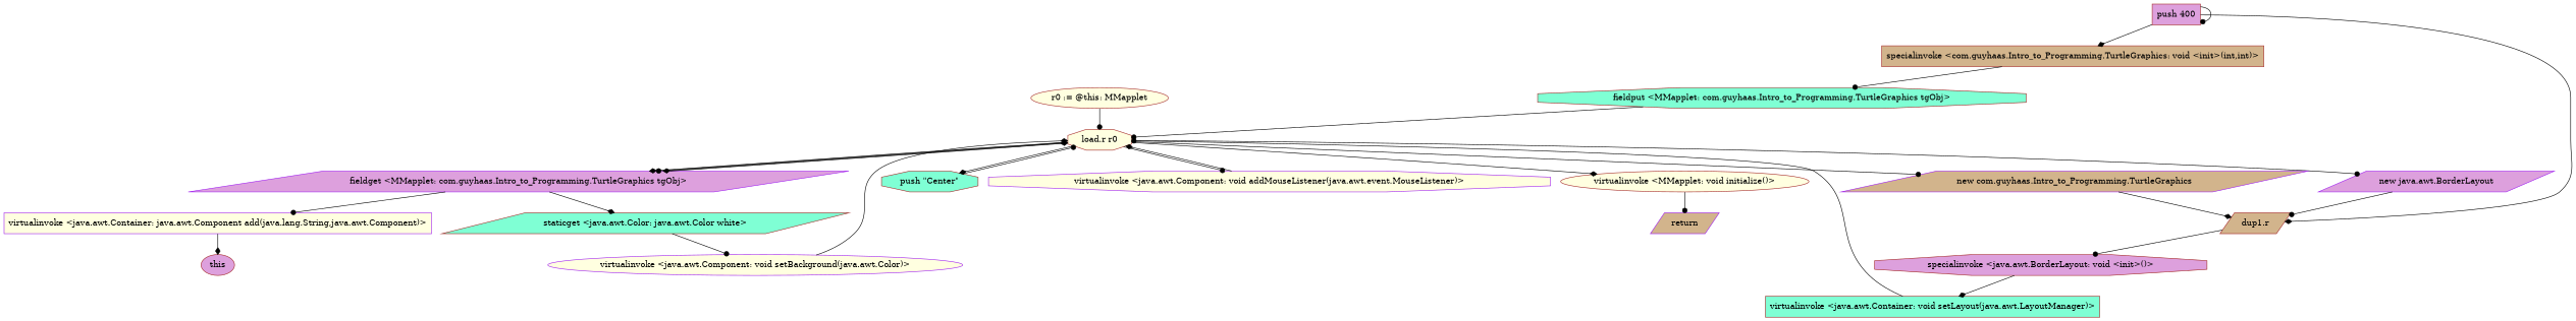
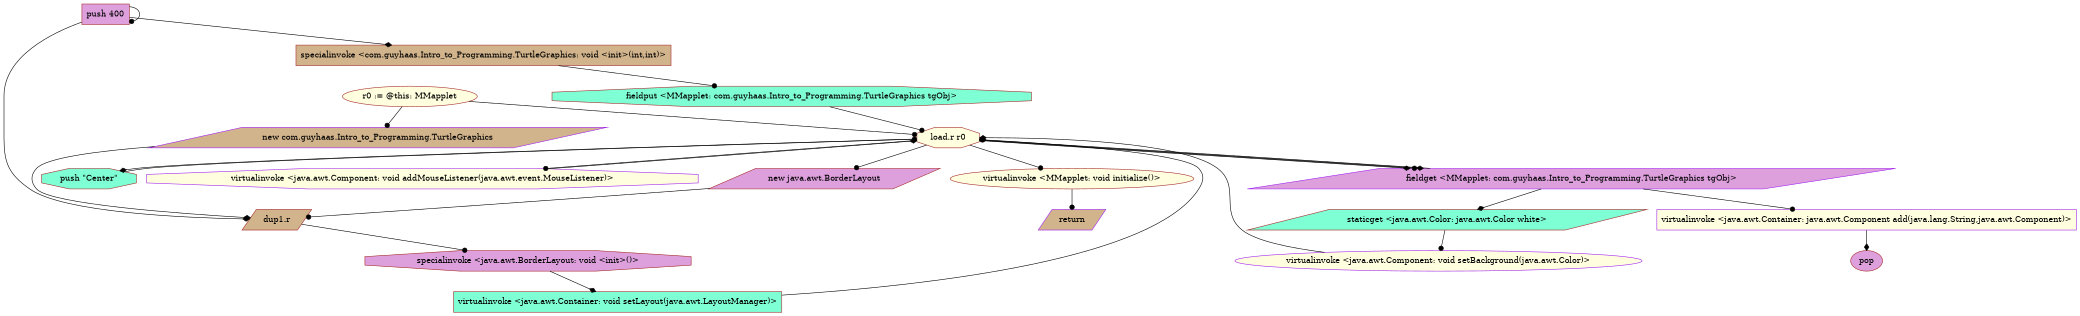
  digraph {
    node [color=brown fillcolor=lightyellow shape=parallelogram style=filled]
    edge [arrowhead=dot]
    "r0 := @this: MMapplet" [shape=ellipse]
    "load.r r0" [shape=octagon]
-   "new java.awt.BorderLayout" [color=purple fillcolor=plum]
+   "new java.awt.BorderLayout" [fillcolor=plum]
    "new com.guyhaas.Intro_to_Programming.TurtleGraphics" [color=purple fillcolor=tan]
    "fieldget <MMapplet: com.guyhaas.Intro_to_Programming.TurtleGraphics tgObj>" [color=purple fillcolor=plum]
    "push \"Center\"" [fillcolor=aquamarine shape=octagon]
    "virtualinvoke <java.awt.Component: void addMouseListener(java.awt.event.MouseListener)>" [color=purple shape=octagon]
    "virtualinvoke <MMapplet: void initialize()>" [shape=ellipse]
    "dup1.r" [fillcolor=tan]
    "staticget <java.awt.Color: java.awt.Color white>" [fillcolor=aquamarine]
    "virtualinvoke <java.awt.Container: java.awt.Component add(java.lang.String,java.awt.Component)>" [color=purple shape=box]
    return [color=purple fillcolor=tan]
    "specialinvoke <java.awt.BorderLayout: void <init>()>" [fillcolor=plum shape=octagon]
    "virtualinvoke <java.awt.Container: void setLayout(java.awt.LayoutManager)>" [fillcolor=aquamarine shape=box]
    "push 400" [fillcolor=plum shape=box]
    "specialinvoke <com.guyhaas.Intro_to_Programming.TurtleGraphics: void <init>(int,int)>" [fillcolor=tan shape=box]
    "fieldput <MMapplet: com.guyhaas.Intro_to_Programming.TurtleGraphics tgObj>" [fillcolor=aquamarine shape=octagon]
    "virtualinvoke <java.awt.Component: void setBackground(java.awt.Color)>" [color=purple shape=ellipse]
-   pop [fillcolor=plum shape=ellipse label=this]
+   pop [fillcolor=plum shape=ellipse]
    "r0 := @this: MMapplet" -> "load.r r0"
    "load.r r0" -> "new java.awt.BorderLayout"
-   "load.r r0" -> "new com.guyhaas.Intro_to_Programming.TurtleGraphics"
+   "r0 := @this: MMapplet" -> "new com.guyhaas.Intro_to_Programming.TurtleGraphics"
    "load.r r0" -> "fieldget <MMapplet: com.guyhaas.Intro_to_Programming.TurtleGraphics tgObj>" [arrowhead=diamond]
    "load.r r0" -> "fieldget <MMapplet: com.guyhaas.Intro_to_Programming.TurtleGraphics tgObj>"
    "load.r r0" -> "fieldget <MMapplet: com.guyhaas.Intro_to_Programming.TurtleGraphics tgObj>" [arrowhead=diamond]
    "load.r r0" -> "push \"Center\"" [arrowhead=diamond]
    "load.r r0" -> "virtualinvoke <java.awt.Component: void addMouseListener(java.awt.event.MouseListener)>"
-   "load.r r0" -> "virtualinvoke <MMapplet: void initialize()>" [arrowhead=diamond]
+   "load.r r0" -> "virtualinvoke <MMapplet: void initialize()>"
    "new java.awt.BorderLayout" -> "dup1.r"
    "new com.guyhaas.Intro_to_Programming.TurtleGraphics" -> "dup1.r" [arrowhead=diamond]
    "fieldget <MMapplet: com.guyhaas.Intro_to_Programming.TurtleGraphics tgObj>" -> "load.r r0" [arrowhead=diamond]
    "fieldget <MMapplet: com.guyhaas.Intro_to_Programming.TurtleGraphics tgObj>" -> "staticget <java.awt.Color: java.awt.Color white>" [arrowhead=diamond]
    "fieldget <MMapplet: com.guyhaas.Intro_to_Programming.TurtleGraphics tgObj>" -> "virtualinvoke <java.awt.Container: java.awt.Component add(java.lang.String,java.awt.Component)>"
    "push \"Center\"" -> "load.r r0"
    "virtualinvoke <java.awt.Component: void addMouseListener(java.awt.event.MouseListener)>" -> "load.r r0" [arrowhead=diamond]
    "virtualinvoke <MMapplet: void initialize()>" -> return
    "dup1.r" -> "specialinvoke <java.awt.BorderLayout: void <init>()>"
    "staticget <java.awt.Color: java.awt.Color white>" -> "virtualinvoke <java.awt.Component: void setBackground(java.awt.Color)>"
    "virtualinvoke <java.awt.Container: java.awt.Component add(java.lang.String,java.awt.Component)>" -> pop [arrowhead=diamond]
    "specialinvoke <java.awt.BorderLayout: void <init>()>" -> "virtualinvoke <java.awt.Container: void setLayout(java.awt.LayoutManager)>" [arrowhead=diamond]
    "virtualinvoke <java.awt.Container: void setLayout(java.awt.LayoutManager)>" -> "load.r r0"
    "push 400" -> "dup1.r" [arrowhead=diamond]
    "push 400" -> "push 400"
    "push 400" -> "specialinvoke <com.guyhaas.Intro_to_Programming.TurtleGraphics: void <init>(int,int)>" [arrowhead=diamond]
    "specialinvoke <com.guyhaas.Intro_to_Programming.TurtleGraphics: void <init>(int,int)>" -> "fieldput <MMapplet: com.guyhaas.Intro_to_Programming.TurtleGraphics tgObj>"
    "fieldput <MMapplet: com.guyhaas.Intro_to_Programming.TurtleGraphics tgObj>" -> "load.r r0"
    "virtualinvoke <java.awt.Component: void setBackground(java.awt.Color)>" -> "load.r r0" [arrowhead=diamond]
  }
